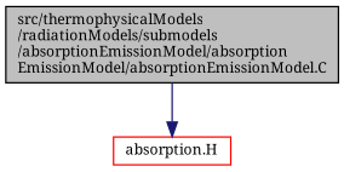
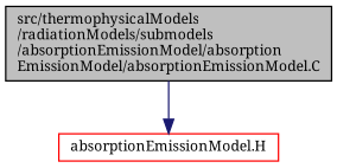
  digraph {
    fontname="Noto Serif"
    node [fontname="Noto Serif" fontsize=10 shape=record]
    n1 [color=black fillcolor=grey75 fontcolor=black height=0.2 label="src/thermophysicalModels\l/radiationModels/submodels\l/absorptionEmissionModel/absorption\lEmissionModel/absorptionEmissionModel.C" style=filled width=0.4]
-   n2 [color=red height=0.2 label="absorption.H" width=0.4]
+   n2 [color=red height=0.2 label="absorptionEmissionModel.H" width=0.4]
    n1 -> n2 [color=midnightblue fontname="Noto Serif" fontsize=10 labelfontname=FreeSans labelfontsize=10 style=solid]
  }
